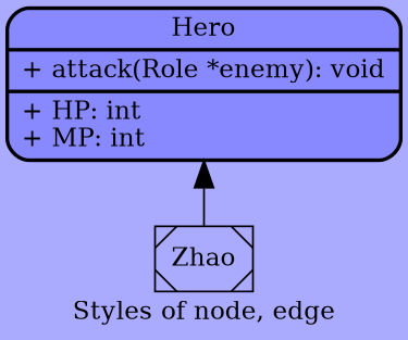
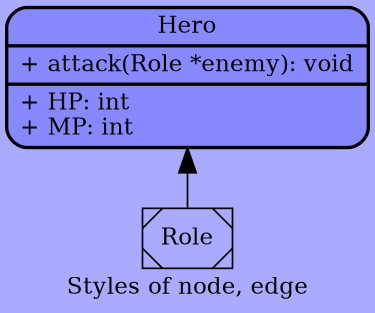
  digraph {
    bgcolor="#aaaaff"
    label="Styles of node, edge"
    n1 [fillcolor="#8888ff" label="{Hero | + attack(Role *enemy): void\l | + HP: int\l+ MP: int\l}" shape=record style="bold,filled,rounded"]
-   Zhao [shape=box style=diagonals]
+   Zhao [shape=box style=diagonals label=Role]
    n1 -> Zhao [arrowhead=odot arrowsize=1.5 dir=back]
  }
